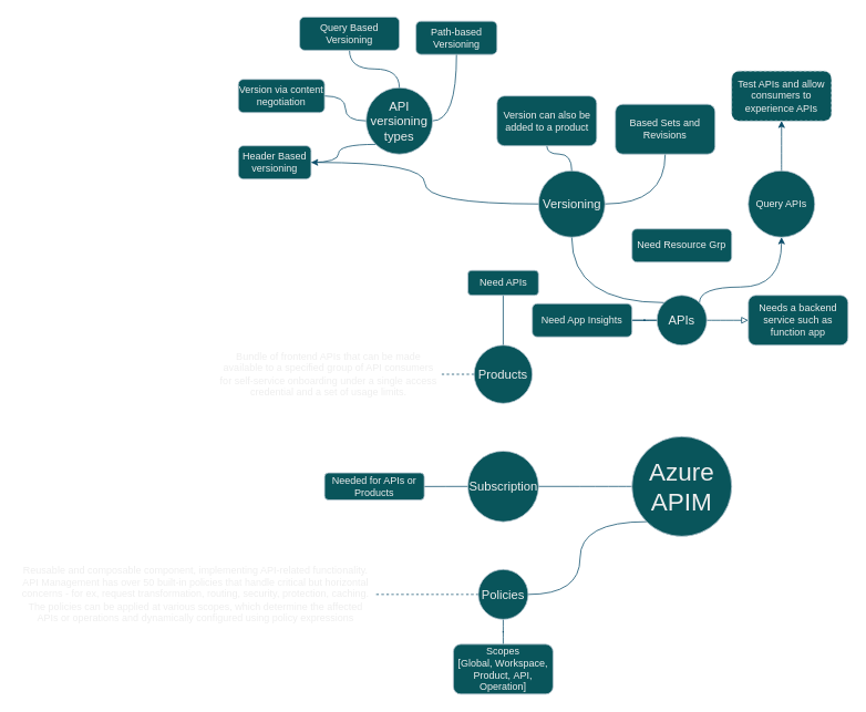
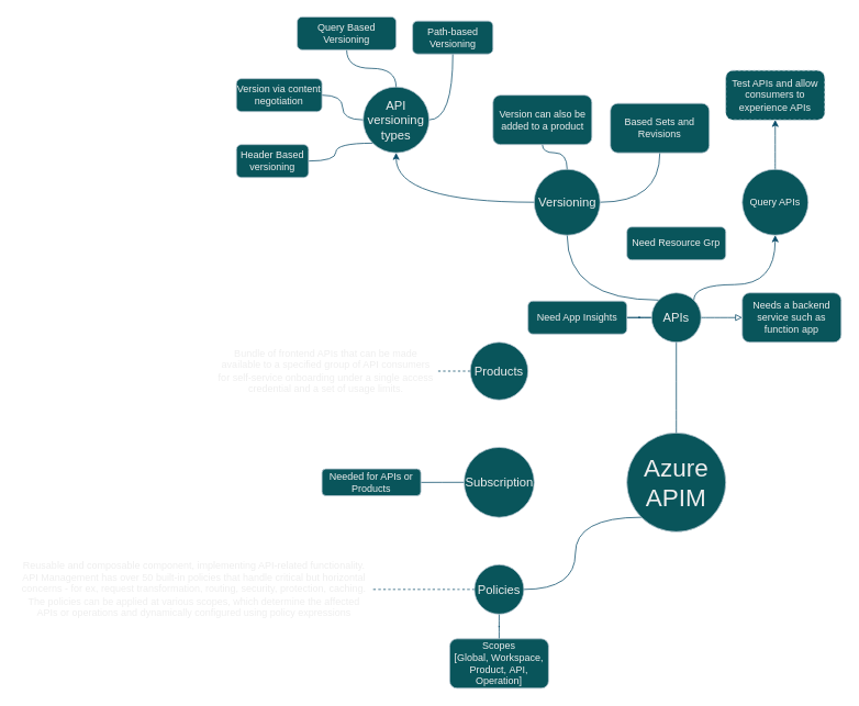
  <mxCell id="0" />
  <mxCell id="1" parent="0" />
- <mxCell id="3" value="" style="edgeStyle=orthogonalEdgeStyle;rounded=1;orthogonalLoop=1;jettySize=auto;html=1;startArrow=none;startFill=0;endArrow=none;endFill=0;curved=1;labelBackgroundColor=none;strokeColor=#0B4D6A;fontColor=default;" parent="1" source="5" target="21" edge="1"><mxGeometry relative="1" as="geometry" /></mxCell>
+ <mxCell id="2" value="" style="edgeStyle=orthogonalEdgeStyle;rounded=1;orthogonalLoop=1;jettySize=auto;html=1;curved=1;endArrow=none;endFill=0;labelBackgroundColor=none;strokeColor=#0B4D6A;fontColor=default;" parent="1" source="5" target="11" edge="1"><mxGeometry relative="1" as="geometry" /></mxCell>
  <mxCell id="4" value="" style="edgeStyle=orthogonalEdgeStyle;rounded=1;orthogonalLoop=1;jettySize=auto;html=1;fontFamily=Helvetica;fontSize=12;fontColor=default;exitX=0;exitY=1;exitDx=0;exitDy=0;curved=1;entryX=1;entryY=0.5;entryDx=0;entryDy=0;endArrow=none;endFill=0;labelBackgroundColor=none;strokeColor=#0B4D6A;" parent="1" source="5" target="25" edge="1"><mxGeometry relative="1" as="geometry" /></mxCell>
  <mxCell id="5" value="&lt;font style=&quot;font-size: 30px;&quot;&gt;Azure&lt;br&gt;APIM&lt;/font&gt;" style="ellipse;whiteSpace=wrap;html=1;aspect=fixed;rounded=1;labelBackgroundColor=none;fillColor=#09555B;strokeColor=#BAC8D3;fontColor=#EEEEEE;" parent="1" vertex="1"><mxGeometry x="760" y="525" width="120" height="120" as="geometry" /></mxCell>
  <mxCell id="6" value="" style="edgeStyle=orthogonalEdgeStyle;rounded=1;orthogonalLoop=1;jettySize=auto;html=1;curved=1;endArrow=block;endFill=0;labelBackgroundColor=none;strokeColor=#0B4D6A;fontColor=default;" parent="1" source="11" target="12" edge="1"><mxGeometry relative="1" as="geometry" /></mxCell>
  <mxCell id="7" value="" style="edgeStyle=orthogonalEdgeStyle;rounded=1;orthogonalLoop=1;jettySize=auto;html=1;endArrow=none;endFill=0;curved=1;labelBackgroundColor=none;strokeColor=#0B4D6A;fontColor=default;" parent="1" source="11" target="14" edge="1"><mxGeometry relative="1" as="geometry" /></mxCell>
  <mxCell id="8" value="" style="edgeStyle=orthogonalEdgeStyle;shape=connector;curved=1;rounded=1;orthogonalLoop=1;jettySize=auto;html=1;labelBackgroundColor=none;strokeColor=#0B4D6A;fontFamily=Helvetica;fontSize=12;fontColor=default;endArrow=none;endFill=0;" parent="1" source="11" target="14" edge="1"><mxGeometry relative="1" as="geometry" /></mxCell>
  <mxCell id="9" value="" style="edgeStyle=orthogonalEdgeStyle;shape=connector;curved=1;rounded=1;orthogonalLoop=1;jettySize=auto;html=1;labelBackgroundColor=none;strokeColor=#0B4D6A;fontFamily=Helvetica;fontSize=12;fontColor=default;endArrow=none;endFill=0;exitX=0;exitY=0;exitDx=0;exitDy=0;" parent="1" source="11" target="35" edge="1"><mxGeometry relative="1" as="geometry" /></mxCell>
  <mxCell id="10" value="" style="edgeStyle=orthogonalEdgeStyle;rounded=1;orthogonalLoop=1;jettySize=auto;html=1;curved=1;exitX=1;exitY=0;exitDx=0;exitDy=0;entryX=0.5;entryY=1;entryDx=0;entryDy=0;labelBackgroundColor=none;strokeColor=#0B4D6A;fontColor=default;" parent="1" source="11" target="43" edge="1"><mxGeometry relative="1" as="geometry"><Array as="points"><mxPoint x="841" y="345" /><mxPoint x="940" y="345" /></Array></mxGeometry></mxCell>
  <mxCell id="11" value="&lt;span style=&quot;font-size: 15px;&quot;&gt;APIs&lt;/span&gt;" style="ellipse;whiteSpace=wrap;html=1;aspect=fixed;rounded=1;labelBackgroundColor=none;fillColor=#09555B;strokeColor=#BAC8D3;fontColor=#EEEEEE;" parent="1" vertex="1"><mxGeometry x="790" y="355" width="60" height="60" as="geometry" /></mxCell>
  <mxCell id="12" value="Needs a backend service such as function app" style="whiteSpace=wrap;html=1;rounded=1;labelBackgroundColor=none;fillColor=#09555B;strokeColor=#BAC8D3;fontColor=#EEEEEE;" parent="1" vertex="1"><mxGeometry x="900" y="355" width="120" height="60" as="geometry" /></mxCell>
  <mxCell id="13" value="Need Resource Grp" style="whiteSpace=wrap;html=1;rounded=1;labelBackgroundColor=none;fillColor=#09555B;strokeColor=#BAC8D3;fontColor=#EEEEEE;" parent="1" vertex="1"><mxGeometry x="760" y="275" width="120" height="40" as="geometry" /></mxCell>
  <mxCell id="14" value="Need App Insights" style="whiteSpace=wrap;html=1;rounded=1;labelBackgroundColor=none;fillColor=#09555B;strokeColor=#BAC8D3;fontColor=#EEEEEE;" parent="1" vertex="1"><mxGeometry x="640" y="365" width="120" height="40" as="geometry" /></mxCell>
  <mxCell id="15" style="edgeStyle=orthogonalEdgeStyle;rounded=1;orthogonalLoop=1;jettySize=auto;html=1;endArrow=none;endFill=0;dashed=1;labelBackgroundColor=none;strokeColor=#0B4D6A;fontColor=default;" parent="1" source="17" target="18" edge="1"><mxGeometry relative="1" as="geometry" /></mxCell>
- <mxCell id="16" value="" style="edgeStyle=orthogonalEdgeStyle;rounded=1;orthogonalLoop=1;jettySize=auto;html=1;endArrow=none;endFill=0;labelBackgroundColor=none;strokeColor=#0B4D6A;fontColor=default;" parent="1" source="17" target="19" edge="1"><mxGeometry relative="1" as="geometry" /></mxCell>
  <mxCell id="17" value="&lt;font style=&quot;font-size: 15px;&quot;&gt;Products&lt;/font&gt;" style="ellipse;whiteSpace=wrap;html=1;aspect=fixed;direction=south;rounded=1;labelBackgroundColor=none;fillColor=#09555B;strokeColor=#BAC8D3;fontColor=#EEEEEE;" parent="1" vertex="1"><mxGeometry x="570" y="415" width="70" height="70" as="geometry" /></mxCell>
  <mxCell id="18" value="Bundle of frontend APIs that can be made available to a specified group of API consumers for self-service onboarding under a single access credential and a set of usage limits." style="text;html=1;strokeColor=none;fillColor=none;align=center;verticalAlign=middle;whiteSpace=wrap;rounded=1;labelBackgroundColor=none;fontColor=#EEEEEE;" parent="1" vertex="1"><mxGeometry x="260" y="435" width="270" height="30" as="geometry" /></mxCell>
- <mxCell id="19" value="Need APIs" style="whiteSpace=wrap;html=1;rounded=1;labelBackgroundColor=none;fillColor=#09555B;strokeColor=#BAC8D3;fontColor=#EEEEEE;" parent="1" vertex="1"><mxGeometry x="562.5" y="325" width="85" height="30" as="geometry" /></mxCell>
  <mxCell id="20" value="" style="edgeStyle=orthogonalEdgeStyle;rounded=1;orthogonalLoop=1;jettySize=auto;html=1;curved=1;endArrow=none;endFill=0;labelBackgroundColor=none;strokeColor=#0B4D6A;fontColor=default;" parent="1" source="21" target="22" edge="1"><mxGeometry relative="1" as="geometry" /></mxCell>
  <mxCell id="21" value="&lt;span style=&quot;font-size: 15px;&quot;&gt;Subscription&lt;/span&gt;" style="ellipse;whiteSpace=wrap;html=1;aspect=fixed;rounded=1;labelBackgroundColor=none;fillColor=#09555B;strokeColor=#BAC8D3;fontColor=#EEEEEE;" parent="1" vertex="1"><mxGeometry x="562.5" y="542.5" width="85" height="85" as="geometry" /></mxCell>
  <mxCell id="22" value="Needed for APIs or Products" style="whiteSpace=wrap;html=1;rounded=1;labelBackgroundColor=none;fillColor=#09555B;strokeColor=#BAC8D3;fontColor=#EEEEEE;" parent="1" vertex="1"><mxGeometry x="390" y="568.75" width="120" height="32.5" as="geometry" /></mxCell>
  <mxCell id="23" style="edgeStyle=orthogonalEdgeStyle;shape=connector;curved=1;rounded=1;orthogonalLoop=1;jettySize=auto;html=1;entryX=1;entryY=0.5;entryDx=0;entryDy=0;labelBackgroundColor=none;strokeColor=#0B4D6A;fontFamily=Helvetica;fontSize=12;fontColor=default;endArrow=none;endFill=0;dashed=1;" parent="1" source="25" target="26" edge="1"><mxGeometry relative="1" as="geometry" /></mxCell>
  <mxCell id="24" value="" style="edgeStyle=orthogonalEdgeStyle;shape=connector;curved=1;rounded=1;orthogonalLoop=1;jettySize=auto;html=1;labelBackgroundColor=none;strokeColor=#0B4D6A;fontFamily=Helvetica;fontSize=12;fontColor=default;endArrow=none;endFill=0;" parent="1" source="25" target="27" edge="1"><mxGeometry relative="1" as="geometry" /></mxCell>
  <mxCell id="25" value="&lt;span style=&quot;font-size: 15px;&quot;&gt;Policies&lt;/span&gt;" style="ellipse;whiteSpace=wrap;html=1;aspect=fixed;rounded=1;labelBackgroundColor=none;fillColor=#09555B;strokeColor=#BAC8D3;fontColor=#EEEEEE;" parent="1" vertex="1"><mxGeometry x="575" y="685" width="60" height="60" as="geometry" /></mxCell>
  <mxCell id="26" value="Reusable and composable component, implementing API-related functionality. API Management has over 50 built-in policies that handle critical but horizontal concerns - for ex, request transformation, routing, security, protection, caching. The policies can be applied at various scopes, which determine the affected APIs or operations and dynamically configured using policy expressions" style="text;html=1;strokeColor=none;fillColor=none;align=center;verticalAlign=middle;whiteSpace=wrap;rounded=1;fontSize=12;fontFamily=Helvetica;fontColor=#EEEEEE;labelBackgroundColor=none;" parent="1" vertex="1"><mxGeometry x="20" y="700" width="430" height="30" as="geometry" /></mxCell>
  <mxCell id="27" value="Scopes [Global,&amp;nbsp;&lt;span style=&quot;background-color: initial;&quot;&gt;Workspace,&lt;br&gt;&lt;/span&gt;&lt;span style=&quot;background-color: initial;&quot;&gt;Product,&amp;nbsp;&lt;/span&gt;&lt;span style=&quot;background-color: initial;&quot;&gt;API,&lt;br&gt;&lt;/span&gt;&lt;span style=&quot;background-color: initial;&quot;&gt;Operation]&lt;/span&gt;&lt;span style=&quot;background-color: initial;&quot;&gt;&lt;br&gt;&lt;/span&gt;" style="whiteSpace=wrap;html=1;rounded=1;labelBackgroundColor=none;fillColor=#09555B;strokeColor=#BAC8D3;fontColor=#EEEEEE;" parent="1" vertex="1"><mxGeometry x="545" y="775" width="120" height="60" as="geometry" /></mxCell>
  <mxCell id="28" value="" style="edgeStyle=orthogonalEdgeStyle;shape=connector;curved=1;rounded=1;orthogonalLoop=1;jettySize=auto;html=1;labelBackgroundColor=none;strokeColor=#0B4D6A;fontFamily=Helvetica;fontSize=12;fontColor=default;endArrow=none;endFill=0;exitX=1;exitY=0.5;exitDx=0;exitDy=0;" parent="1" source="45" target="36" edge="1"><mxGeometry relative="1" as="geometry" /></mxCell>
  <mxCell id="29" value="" style="edgeStyle=orthogonalEdgeStyle;shape=connector;curved=1;rounded=1;orthogonalLoop=1;jettySize=auto;html=1;labelBackgroundColor=none;strokeColor=#0B4D6A;fontFamily=Helvetica;fontSize=12;fontColor=default;endArrow=none;endFill=0;exitX=0;exitY=1;exitDx=0;exitDy=0;" parent="1" source="45" target="37" edge="1"><mxGeometry relative="1" as="geometry" /></mxCell>
  <mxCell id="30" value="" style="edgeStyle=orthogonalEdgeStyle;shape=connector;curved=1;rounded=1;orthogonalLoop=1;jettySize=auto;html=1;labelBackgroundColor=none;strokeColor=#0B4D6A;fontFamily=Helvetica;fontSize=12;fontColor=default;endArrow=none;endFill=0;exitX=0.5;exitY=0;exitDx=0;exitDy=0;" parent="1" source="45" target="38" edge="1"><mxGeometry relative="1" as="geometry" /></mxCell>
  <mxCell id="31" value="" style="edgeStyle=orthogonalEdgeStyle;shape=connector;curved=1;rounded=1;orthogonalLoop=1;jettySize=auto;html=1;labelBackgroundColor=none;strokeColor=#0B4D6A;fontFamily=Helvetica;fontSize=12;fontColor=default;endArrow=none;endFill=0;exitX=0;exitY=0.5;exitDx=0;exitDy=0;" parent="1" source="45" target="39" edge="1"><mxGeometry relative="1" as="geometry" /></mxCell>
  <mxCell id="32" value="" style="edgeStyle=orthogonalEdgeStyle;shape=connector;curved=1;rounded=1;orthogonalLoop=1;jettySize=auto;html=1;labelBackgroundColor=none;strokeColor=#0B4D6A;fontFamily=Helvetica;fontSize=12;fontColor=default;endArrow=none;endFill=0;" parent="1" source="35" target="40" edge="1"><mxGeometry relative="1" as="geometry" /></mxCell>
  <mxCell id="33" value="" style="edgeStyle=orthogonalEdgeStyle;shape=connector;curved=1;rounded=1;orthogonalLoop=1;jettySize=auto;html=1;labelBackgroundColor=none;strokeColor=#0B4D6A;fontFamily=Helvetica;fontSize=12;fontColor=default;endArrow=none;endFill=0;" parent="1" source="35" target="41" edge="1"><mxGeometry relative="1" as="geometry" /></mxCell>
- <mxCell id="34" value="" style="edgeStyle=orthogonalEdgeStyle;rounded=0;orthogonalLoop=1;jettySize=auto;html=1;strokeColor=#0B4D6A;curved=1;" edge="1" parent="1" source="35" target="37"><mxGeometry relative="1" as="geometry" /></mxCell>
+ <mxCell id="34" value="" style="edgeStyle=orthogonalEdgeStyle;rounded=0;orthogonalLoop=1;jettySize=auto;html=1;strokeColor=#0B4D6A;curved=1;" edge="1" parent="1" source="35" target="45"><mxGeometry relative="1" as="geometry" /></mxCell>
  <mxCell id="35" value="&lt;span style=&quot;font-size: 15px;&quot;&gt;Versioning&lt;/span&gt;" style="ellipse;whiteSpace=wrap;html=1;aspect=fixed;rounded=1;labelBackgroundColor=none;fillColor=#09555B;strokeColor=#BAC8D3;fontColor=#EEEEEE;" parent="1" vertex="1"><mxGeometry x="647.5" y="205" width="80" height="80" as="geometry" /></mxCell>
  <mxCell id="36" value="Path-based Versioning" style="whiteSpace=wrap;html=1;rounded=1;labelBackgroundColor=none;fillColor=#09555B;strokeColor=#BAC8D3;fontColor=#EEEEEE;" parent="1" vertex="1"><mxGeometry x="500" y="25" width="97.5" height="40" as="geometry" /></mxCell>
  <mxCell id="37" value="Header Based versioning" style="whiteSpace=wrap;html=1;rounded=1;labelBackgroundColor=none;fillColor=#09555B;strokeColor=#BAC8D3;fontColor=#EEEEEE;" parent="1" vertex="1"><mxGeometry x="286.25" width="87.5" height="40" as="geometry" y="175" /></mxCell>
  <mxCell id="38" value="Query Based Versioning" style="whiteSpace=wrap;html=1;rounded=1;labelBackgroundColor=none;fillColor=#09555B;strokeColor=#BAC8D3;fontColor=#EEEEEE;" parent="1" vertex="1"><mxGeometry x="360" y="20" width="120" height="40" as="geometry" /></mxCell>
  <mxCell id="39" value="Version via content negotiation" style="whiteSpace=wrap;html=1;rounded=1;labelBackgroundColor=none;fillColor=#09555B;strokeColor=#BAC8D3;fontColor=#EEEEEE;" parent="1" vertex="1"><mxGeometry x="286.25" y="95" width="103.75" height="40" as="geometry" /></mxCell>
  <mxCell id="40" value="Version can also be added to a product" style="whiteSpace=wrap;html=1;rounded=1;labelBackgroundColor=none;fillColor=#09555B;strokeColor=#BAC8D3;fontColor=#EEEEEE;" parent="1" vertex="1"><mxGeometry x="597.5" y="115" width="120" height="60" as="geometry" /></mxCell>
  <mxCell id="41" value="Based Sets and Revisions" style="whiteSpace=wrap;html=1;rounded=1;labelBackgroundColor=none;fillColor=#09555B;strokeColor=#BAC8D3;fontColor=#EEEEEE;" parent="1" vertex="1"><mxGeometry x="740" y="125" width="120" height="60" as="geometry" /></mxCell>
  <mxCell id="42" value="" style="edgeStyle=orthogonalEdgeStyle;shape=connector;curved=1;rounded=1;orthogonalLoop=1;jettySize=auto;html=1;labelBackgroundColor=none;strokeColor=#0B4D6A;fontFamily=Helvetica;fontSize=11;fontColor=default;endArrow=classic;" parent="1" source="43" target="44" edge="1"><mxGeometry relative="1" as="geometry" /></mxCell>
  <mxCell id="43" value="Query APIs" style="ellipse;whiteSpace=wrap;html=1;rounded=1;labelBackgroundColor=none;fillColor=#09555B;strokeColor=#BAC8D3;fontColor=#EEEEEE;" parent="1" vertex="1"><mxGeometry x="900" y="205" width="80" height="80" as="geometry" /></mxCell>
  <mxCell id="44" value="Test APIs and allow consumers to experience APIs" style="whiteSpace=wrap;html=1;rounded=1;labelBackgroundColor=none;fillColor=#09555B;strokeColor=#BAC8D3;fontColor=#EEEEEE;dashed=1;" parent="1" vertex="1"><mxGeometry x="880" y="85" width="120" height="60" as="geometry" /></mxCell>
  <mxCell id="45" value="&lt;span style=&quot;font-size: 15px;&quot;&gt;API versioning types&lt;/span&gt;" style="ellipse;whiteSpace=wrap;html=1;aspect=fixed;rounded=1;labelBackgroundColor=none;fillColor=#09555B;strokeColor=#BAC8D3;fontColor=#EEEEEE;" vertex="1" parent="1"><mxGeometry x="440" y="105" width="80" height="80" as="geometry" /></mxCell>
